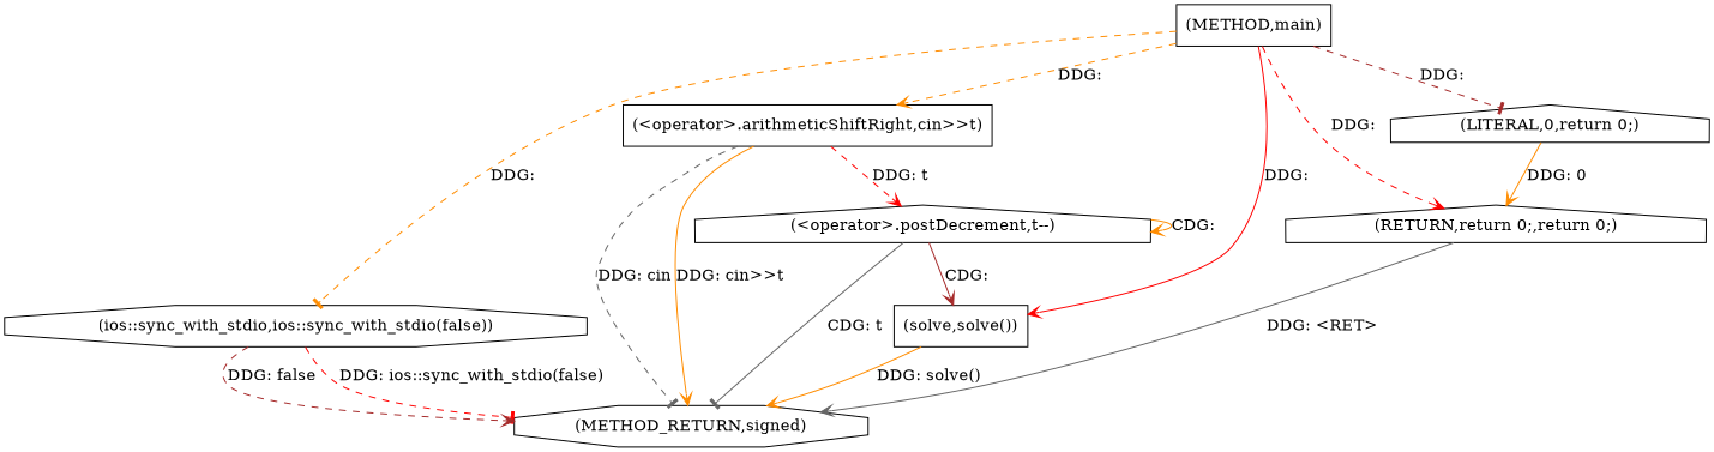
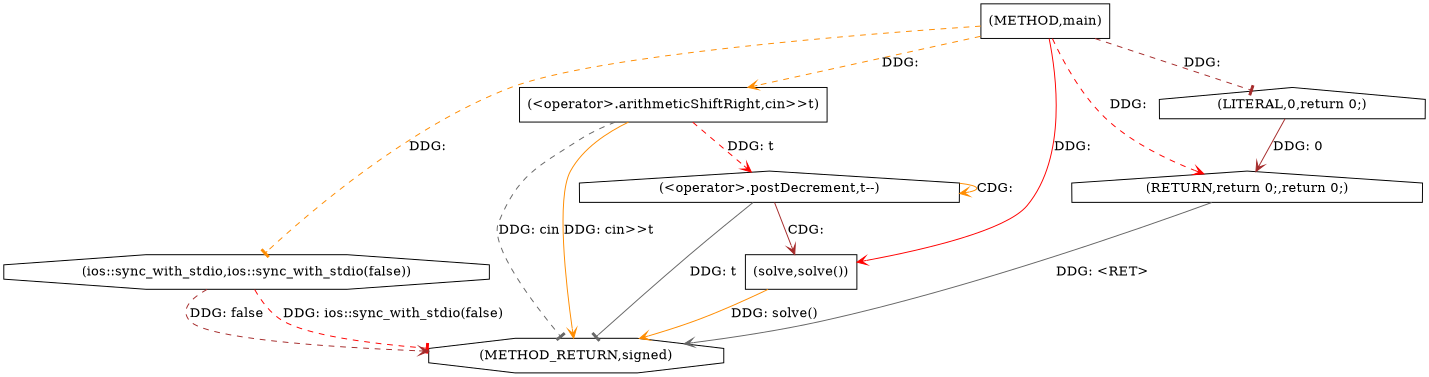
  digraph {
    node [shape=box]
    edge [arrowhead=vee color=darkorange style=dashed]
    n1 [label="(METHOD,main)"]
    n2 [label="(ios::sync_with_stdio,ios::sync_with_stdio(false))" shape=octagon]
    n3 [label="(<operator>.arithmeticShiftRight,cin>>t)"]
    n4 [label="(RETURN,return 0;,return 0;)" shape=house]
    n5 [label="(LITERAL,0,return 0;)" shape=house]
    n6 [label="(solve,solve())"]
    n7 [label="(METHOD_RETURN,signed)" shape=octagon]
    n8 [label="(<operator>.postDecrement,t--)" shape=house]
    n1 -> n2 [arrowhead=tee label="DDG: "]
    n1 -> n3 [label="DDG: "]
    n1 -> n4 [color=red label="DDG: "]
    n1 -> n5 [arrowhead=tee color=brown label="DDG: "]
    n1 -> n6 [color=red label="DDG: " style=solid]
    n2 -> n7 [arrowhead=tee color=red label="DDG: ios::sync_with_stdio(false)"]
    n2 -> n7 [color=brown label="DDG: false"]
    n3 -> n7 [label="DDG: cin>>t" style=solid]
    n3 -> n7 [arrowhead=tee color=gray40 label="DDG: cin"]
    n3 -> n8 [color=red label="DDG: t"]
    n4 -> n7 [color=gray40 label="DDG: <RET>" style=solid]
-   n5 -> n4 [label="DDG: 0" style=solid]
+   n5 -> n4 [color=brown label="DDG: 0" style=solid]
    n6 -> n7 [label="DDG: solve()" style=solid]
    n8 -> n6 [color=brown label="CDG: " style=solid]
-   n8 -> n7 [arrowhead=tee color=gray40 label="CDG: t" style=solid]
+   n8 -> n7 [arrowhead=tee color=gray40 label="DDG: t" style=solid]
    n8 -> n8 [label="CDG: " style=solid]
  }
